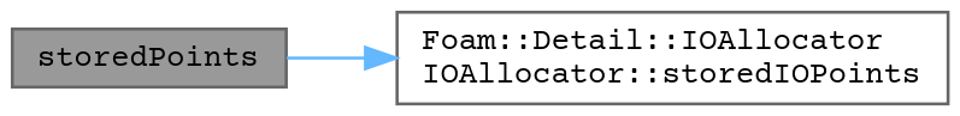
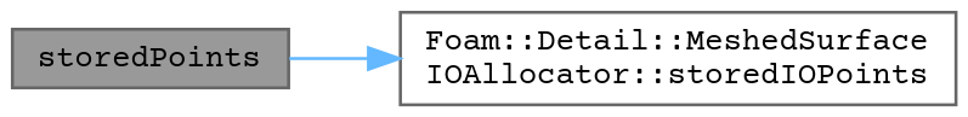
  digraph {
    rankdir=LR
    fontname="Courier Prime"
    node [fontname="Courier Prime" fontsize=10 shape=box style=filled]
    n1 [color=gray40 fillcolor=grey60 fontcolor=black height=0.2 label=storedPoints width=0.4]
-   n2 [color=grey40 fillcolor=white height=0.2 label="Foam::Detail::IOAllocator\lIOAllocator::storedIOPoints" width=0.4]
+   n2 [color=grey40 fillcolor=white height=0.2 label="Foam::Detail::MeshedSurface\lIOAllocator::storedIOPoints" width=0.4]
    n1 -> n2 [color=steelblue1 fontname="Courier Prime" fontsize=10 labelfontname=Helvetica labelfontsize=10 style=solid]
  }
